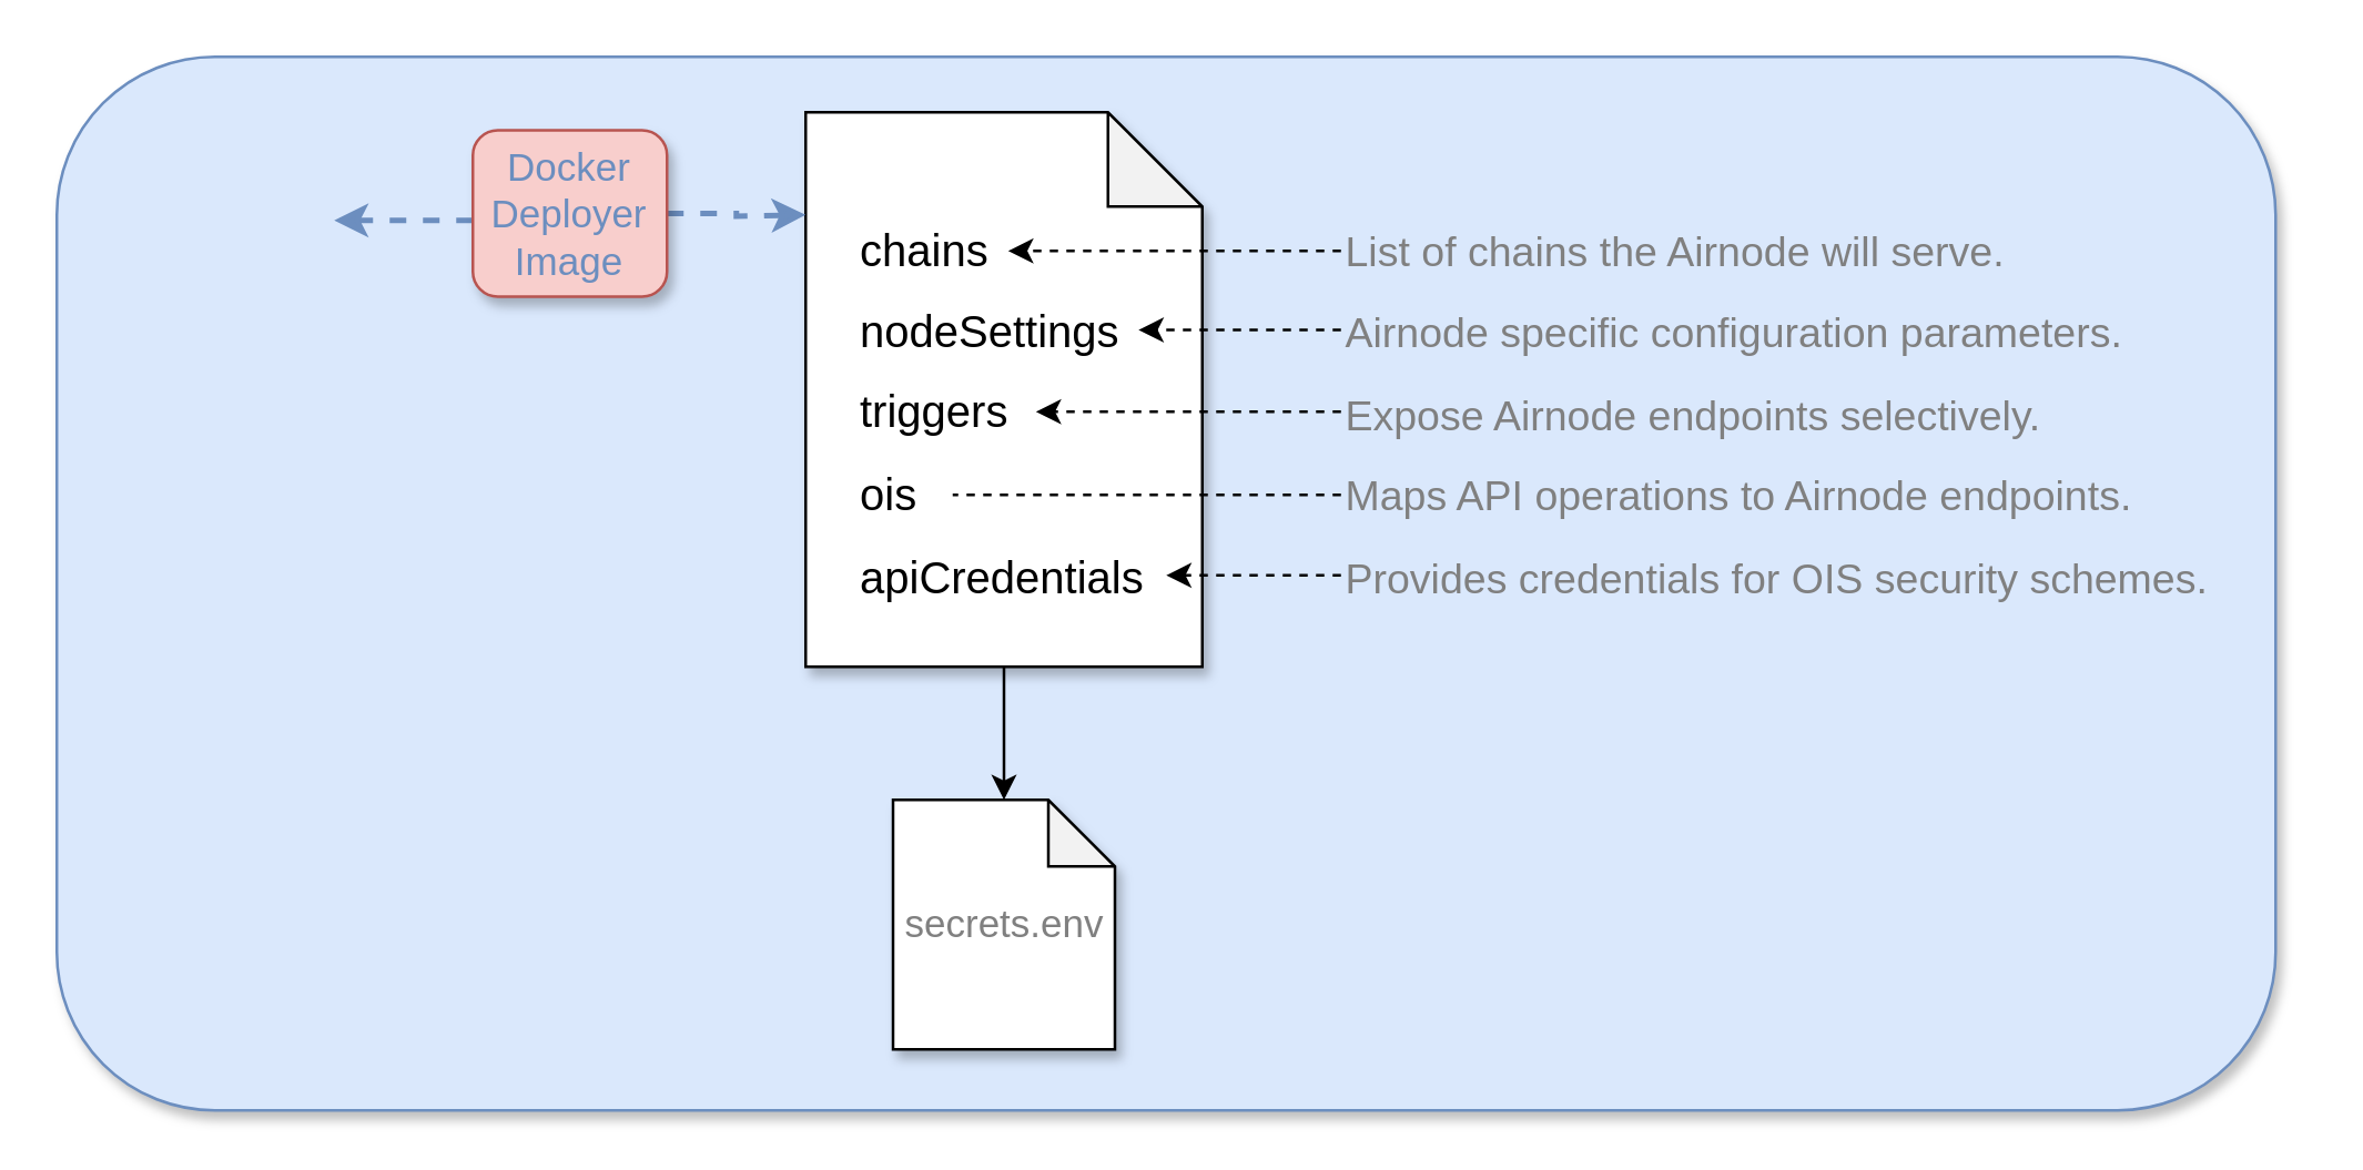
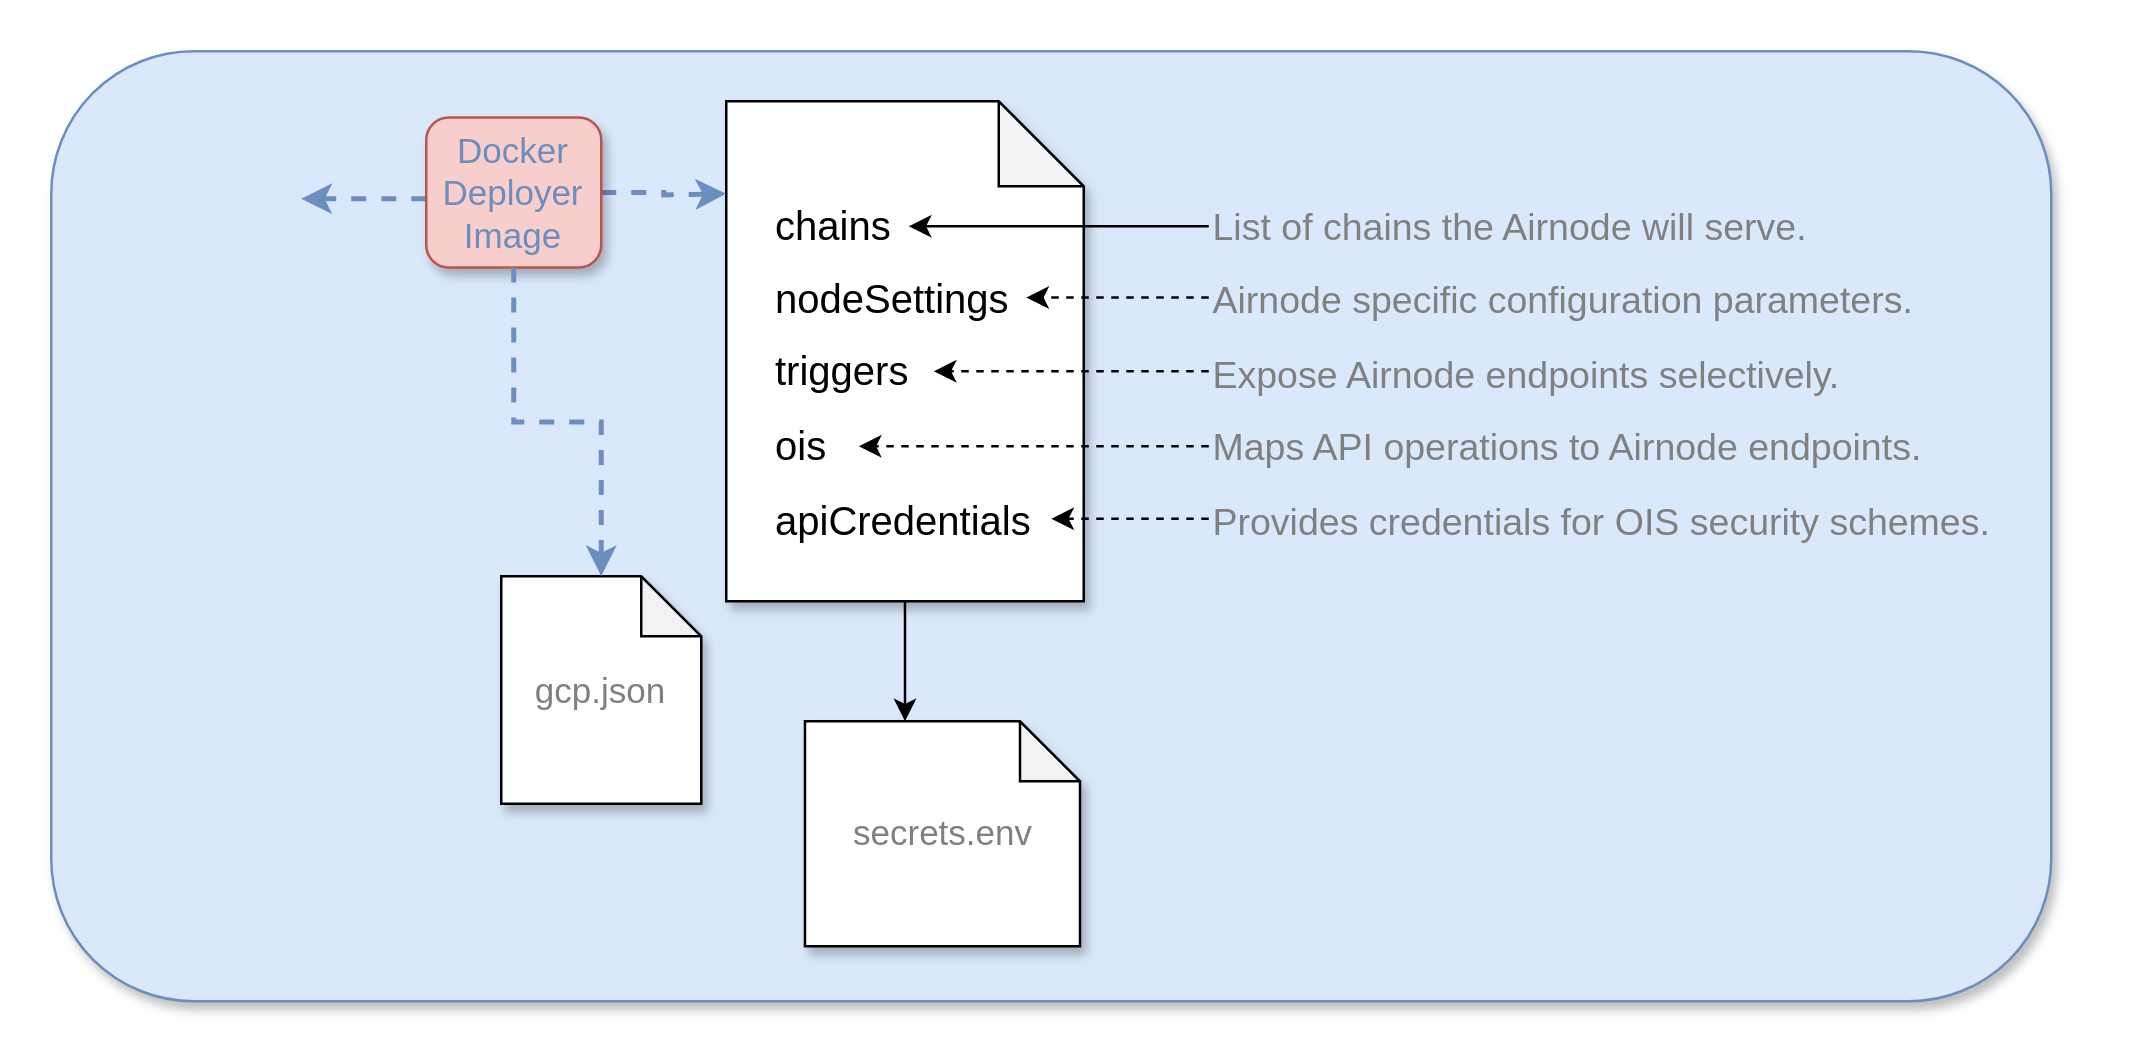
  <mxCell id="0" />
  <mxCell id="1" parent="0" />
  <mxCell id="2" value="" style="rounded=1;whiteSpace=wrap;html=1;fillColor=#dae8fc;strokeColor=#6c8ebf;shadow=1;" vertex="1" parent="1"><mxGeometry x="20" width="800" height="380" as="geometry" y="20" /></mxCell>
  <mxCell id="3" value="" style="shape=note;whiteSpace=wrap;html=1;backgroundOutline=1;darkOpacity=0.05;fontSize=14;size=34;shadow=1;" parent="1" vertex="1"><mxGeometry x="290" y="40" width="143" height="200" as="geometry" /></mxCell>
  <mxCell id="4" value="&lt;font style=&quot;font-size: 15px;&quot;&gt;Maps API operations to Airnode endpoints.&lt;/font&gt;" style="text;html=1;strokeColor=none;fillColor=none;align=left;verticalAlign=middle;whiteSpace=wrap;rounded=0;sketch=0;fontSize=15;fontColor=#808080;fontStyle=0" parent="1" vertex="1"><mxGeometry x="483" y="168" width="327" height="20" as="geometry" /></mxCell>
  <mxCell id="5" value="Expose Airnode endpoints selectively." style="text;html=1;strokeColor=none;fillColor=none;align=left;verticalAlign=middle;whiteSpace=wrap;rounded=0;sketch=0;fontSize=15;fontColor=#808080;fontStyle=0" parent="1" vertex="1"><mxGeometry x="483" y="139" width="327" height="20" as="geometry" /></mxCell>
  <mxCell id="6" value="Airnode specific configuration parameters." style="text;html=1;strokeColor=none;fillColor=none;align=left;verticalAlign=middle;whiteSpace=wrap;rounded=0;sketch=0;fontSize=15;fontColor=#808080;fontStyle=0" parent="1" vertex="1"><mxGeometry x="483" y="108.5" width="327" height="20" as="geometry" /></mxCell>
  <mxCell id="7" style="edgeStyle=orthogonalEdgeStyle;rounded=0;orthogonalLoop=1;jettySize=auto;html=1;entryX=0.5;entryY=1;entryDx=0;entryDy=0;entryPerimeter=0;endArrow=none;endFill=0;startArrow=classic;startFill=1;" parent="1" source="8" target="3" edge="1"><mxGeometry relative="1" as="geometry"><mxPoint x="370" y="300" as="targetPoint" /><Array as="points"><mxPoint x="362" y="265" /></Array></mxGeometry></mxCell>
- <mxCell id="8" value="&lt;span style=&quot;color: rgb(128 , 128 , 128)&quot;&gt;secrets.env&lt;/span&gt;" style="shape=note;whiteSpace=wrap;html=1;backgroundOutline=1;darkOpacity=0.05;fontSize=14;size=24;shadow=1;" parent="1" vertex="1"><mxGeometry x="321.5" y="288" width="80" height="90" as="geometry" /></mxCell>
- <mxCell id="9" value="" style="endArrow=none;html=1;entryX=1;entryY=0.5;entryDx=0;entryDy=0;dashed=1;exitX=0;exitY=0.5;exitDx=0;exitDy=0;" parent="1" source="4" target="14" edge="1"><mxGeometry width="50" height="50" relative="1" as="geometry"><mxPoint x="470" y="178" as="sourcePoint" /><mxPoint x="357" y="138" as="targetPoint" /></mxGeometry></mxCell>
+ <mxCell id="8" value="&lt;span style=&quot;color: rgb(128 , 128 , 128)&quot;&gt;secrets.env&lt;/span&gt;" style="shape=note;whiteSpace=wrap;html=1;backgroundOutline=1;darkOpacity=0.05;fontSize=14;size=24;shadow=1;" parent="1" vertex="1"><mxGeometry x="321.5" y="288" width="110" height="90" as="geometry" /></mxCell>
+ <mxCell id="9" value="" style="endArrow=classic;html=1;entryX=1;entryY=0.5;entryDx=0;entryDy=0;dashed=1;exitX=0;exitY=0.5;exitDx=0;exitDy=0;" parent="1" source="4" target="14" edge="1"><mxGeometry width="50" height="50" relative="1" as="geometry"><mxPoint x="470" y="178" as="sourcePoint" /><mxPoint x="357" y="138" as="targetPoint" /></mxGeometry></mxCell>
  <mxCell id="10" value="&lt;font style=&quot;font-size: 16px&quot;&gt;chains&lt;/font&gt;" style="text;html=1;strokeColor=none;fillColor=none;align=left;verticalAlign=middle;whiteSpace=wrap;rounded=0;" parent="1" vertex="1"><mxGeometry x="308" y="80" width="55" height="20" as="geometry" /></mxCell>
  <mxCell id="11" value="&lt;font style=&quot;font-size: 16px&quot;&gt;apiCredentials&lt;/font&gt;" style="text;html=1;strokeColor=none;fillColor=none;align=left;verticalAlign=middle;whiteSpace=wrap;rounded=0;" parent="1" vertex="1"><mxGeometry x="308" y="198" width="102" height="20" as="geometry" /></mxCell>
  <mxCell id="12" value="&lt;font style=&quot;font-size: 16px&quot;&gt;nodeSettings&lt;br&gt;&lt;/font&gt;" style="text;html=1;strokeColor=none;fillColor=none;align=left;verticalAlign=middle;whiteSpace=wrap;rounded=0;" parent="1" vertex="1"><mxGeometry x="308" y="108.5" width="105" height="20" as="geometry" /></mxCell>
  <mxCell id="13" value="&lt;font style=&quot;font-size: 16px&quot;&gt;triggers&lt;br&gt;&lt;/font&gt;" style="text;html=1;strokeColor=none;fillColor=none;align=left;verticalAlign=middle;whiteSpace=wrap;rounded=0;" parent="1" vertex="1"><mxGeometry x="308" y="138" width="65" height="20" as="geometry" /></mxCell>
  <mxCell id="14" value="&lt;font style=&quot;font-size: 16px&quot;&gt;ois&lt;/font&gt;" style="text;html=1;strokeColor=none;fillColor=none;align=left;verticalAlign=middle;whiteSpace=wrap;rounded=0;" parent="1" vertex="1"><mxGeometry x="308" y="168" width="35" height="20" as="geometry" /></mxCell>
  <mxCell id="15" value="" style="endArrow=classic;html=1;dashed=1;entryX=1;entryY=0.5;entryDx=0;entryDy=0;exitX=0;exitY=0.5;exitDx=0;exitDy=0;" parent="1" target="13" edge="1"><mxGeometry width="50" height="50" relative="1" as="geometry"><mxPoint x="483" y="148" as="sourcePoint" /><mxPoint x="390" y="345" as="targetPoint" /></mxGeometry></mxCell>
  <mxCell id="16" value="" style="endArrow=classic;html=1;dashed=1;" parent="1" source="6" edge="1"><mxGeometry width="50" height="50" relative="1" as="geometry"><mxPoint x="483" y="118.5" as="sourcePoint" /><mxPoint x="410" y="118.5" as="targetPoint" /></mxGeometry></mxCell>
  <mxCell id="17" value="Provides credentials for OIS security schemes." style="text;html=1;strokeColor=none;fillColor=none;align=left;verticalAlign=middle;whiteSpace=wrap;rounded=0;sketch=0;fontSize=15;fontColor=#808080;fontStyle=0" parent="1" vertex="1"><mxGeometry x="483" y="198" width="347" height="20" as="geometry" /></mxCell>
  <mxCell id="18" value="" style="endArrow=classic;html=1;dashed=1;exitX=0;exitY=0.5;exitDx=0;exitDy=0;" parent="1" edge="1"><mxGeometry width="50" height="50" relative="1" as="geometry"><mxPoint x="483" y="207" as="sourcePoint" /><mxPoint x="420" y="207" as="targetPoint" /></mxGeometry></mxCell>
  <mxCell id="19" value="List of chains the Airnode will serve." style="text;html=1;strokeColor=none;fillColor=none;align=left;verticalAlign=middle;whiteSpace=wrap;rounded=0;sketch=0;fontSize=15;fontColor=#808080;fontStyle=0" parent="1" vertex="1"><mxGeometry x="483" y="80" width="270" height="20" as="geometry" /></mxCell>
- <mxCell id="20" value="" style="endArrow=classic;html=1;dashed=1;exitX=0;exitY=0.5;exitDx=0;exitDy=0;" parent="1" source="19" target="10" edge="1"><mxGeometry width="50" height="50" relative="1" as="geometry"><mxPoint x="483" y="90" as="sourcePoint" /><mxPoint x="390" y="404" as="targetPoint" /></mxGeometry></mxCell>
+ <mxCell id="20" value="" style="endArrow=classic;html=1;dashed=0;exitX=0;exitY=0.5;exitDx=0;exitDy=0;" parent="1" source="19" target="10" edge="1"><mxGeometry width="50" height="50" relative="1" as="geometry"><mxPoint x="483" y="90" as="sourcePoint" /><mxPoint x="390" y="404" as="targetPoint" /></mxGeometry></mxCell>
  <mxCell id="21" value="" style="shape=image;verticalLabelPosition=bottom;labelBackgroundColor=#ffffff;verticalAlign=top;aspect=fixed;imageAspect=0;image=https://miro.medium.com/max/400/1*vfjYLDoXNs9OAdS_bk23RQ.png;" parent="1" vertex="1"><mxGeometry x="40" y="41" width="100" height="75" as="geometry" /></mxCell>
  <mxCell id="22" value="" style="endArrow=classic;html=1;dashed=1;strokeWidth=2;strokeColor=#6C8EBF;fontColor=#6C8EBF;" parent="1" edge="1"><mxGeometry width="50" height="50" relative="1" as="geometry"><mxPoint x="170" y="79" as="sourcePoint" /><mxPoint x="120" y="79" as="targetPoint" /></mxGeometry></mxCell>
  <mxCell id="23" style="edgeStyle=orthogonalEdgeStyle;rounded=0;orthogonalLoop=1;jettySize=auto;html=1;dashed=1;strokeColor=#6C8EBF;strokeWidth=2;fontColor=#6C8EBF;" parent="1" source="24" edge="1"><mxGeometry relative="1" as="geometry"><mxPoint x="290" y="77" as="targetPoint" /></mxGeometry></mxCell>
  <mxCell id="24" value="&lt;font style=&quot;font-size: 14px&quot; color=&quot;#6c8ebf&quot;&gt;Docker&lt;br&gt;Deployer&lt;br&gt;Image&lt;br&gt;&lt;/font&gt;" style="rounded=1;whiteSpace=wrap;html=1;shadow=1;fillColor=#f8cecc;strokeColor=#b85450;" parent="1" vertex="1"><mxGeometry x="170" y="46.5" width="70" height="60" as="geometry" /></mxCell>
+ <mxCell id="25" value="&lt;font style=&quot;font-size: 14px&quot; color=&quot;#808080&quot;&gt;gcp.json&lt;/font&gt;" style="shape=note;whiteSpace=wrap;html=1;backgroundOutline=1;darkOpacity=0.05;size=24;shadow=1;" parent="1" vertex="1"><mxGeometry x="200" y="230" width="80" height="91" as="geometry" /></mxCell>
+ <mxCell id="26" style="edgeStyle=orthogonalEdgeStyle;rounded=0;orthogonalLoop=1;jettySize=auto;html=1;dashed=1;strokeColor=#6C8EBF;strokeWidth=2;fontColor=#6C8EBF;exitX=0.5;exitY=1;exitDx=0;exitDy=0;" parent="1" source="24" target="25" edge="1"><mxGeometry relative="1" as="geometry"><mxPoint x="318" y="440" as="sourcePoint" /><mxPoint x="243" y="563.5" as="targetPoint" /></mxGeometry></mxCell>
